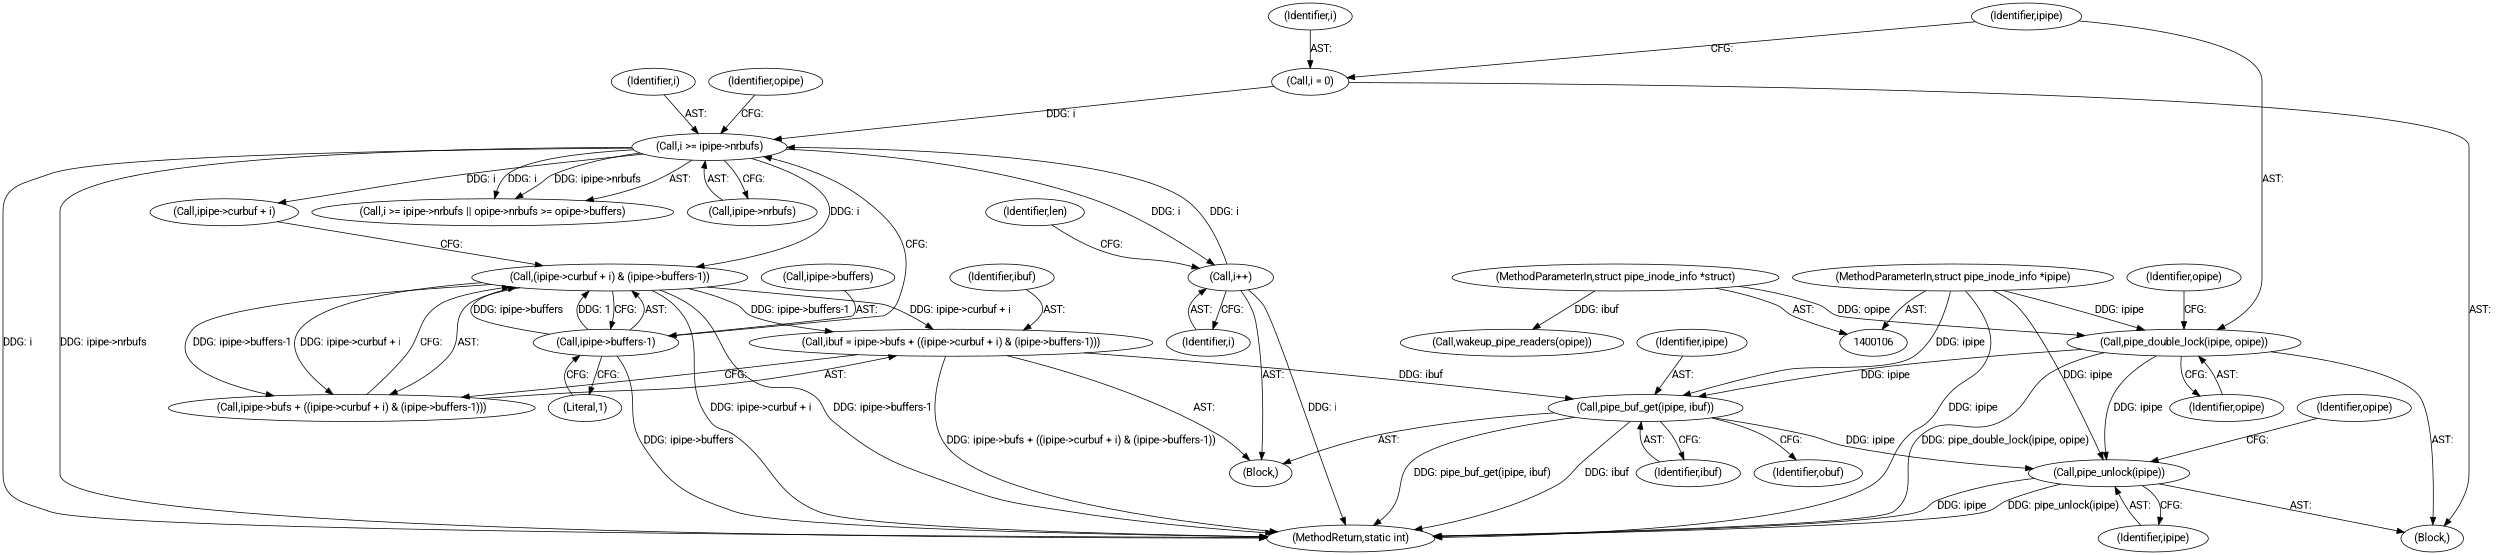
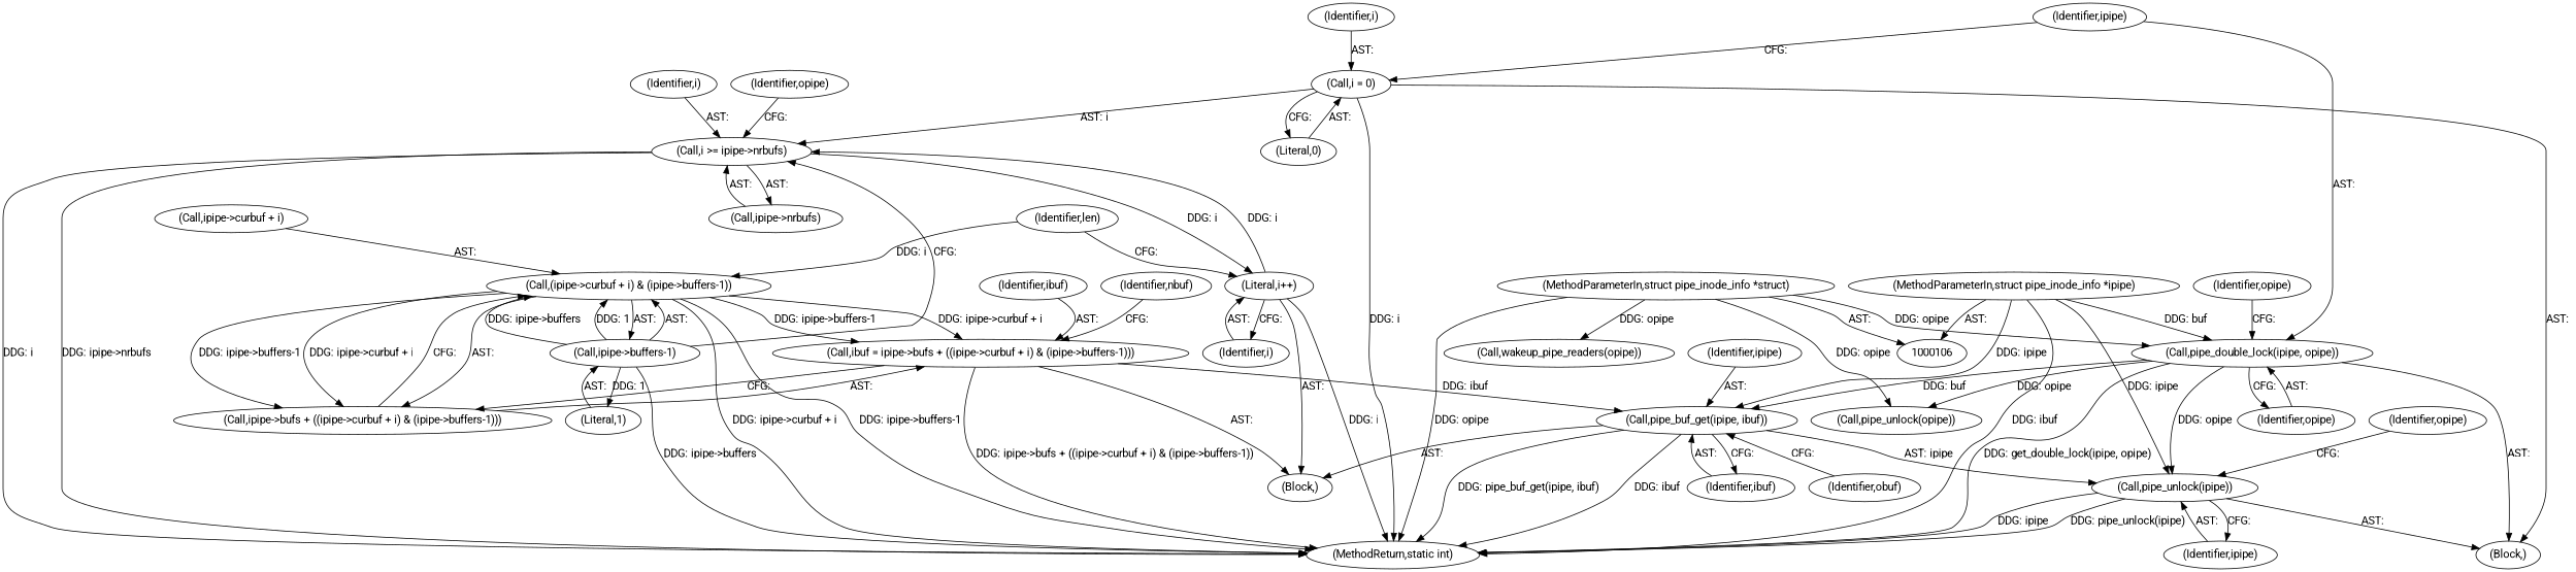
  digraph {
    fontname=Roboto
    node [fontname=Roboto]
    edge [fontname=Roboto]
    n1 [label="(Call,pipe_buf_get(ipipe, ibuf))"]
    n2 [label="(Call,pipe_unlock(ipipe))"]
    n3 [label="(MethodReturn,static int)"]
    n4 [label="(Block,)"]
    n5 [label="(Identifier,ibuf)"]
    n6 [label="(Block,)"]
    n7 [label="(Identifier,ipipe)"]
    n8 [label="(Call,pipe_double_lock(ipipe, opipe))"]
    n9 [label="(Identifier,opipe)"]
+   n10 [label="(Call,pipe_unlock(opipe))"]
    n11 [label="(MethodParameterIn,struct pipe_inode_info *ipipe)"]
-   1000106 [label=1400106]
+   1000106
    n13 [label="(MethodParameterIn,struct pipe_inode_info *struct)"]
    n14 [label="(Call,wakeup_pipe_readers(opipe))"]
    n15 [label="(Call,ibuf = ipipe->bufs + ((ipipe->curbuf + i) & (ipipe->buffers-1)))"]
    n16 [label="(Call,ipipe->bufs + ((ipipe->curbuf + i) & (ipipe->buffers-1)))"]
    n17 [label="(Call,(ipipe->curbuf + i) & (ipipe->buffers-1))"]
    n18 [label="(Call,ipipe->buffers-1)"]
    n19 [label="(Call,i >= ipipe->nrbufs)"]
    n20 [label="(Literal,1)"]
-   n21 [label="(Call,i++)"]
-   n22 [label="(Call,i >= ipipe->nrbufs || opipe->nrbufs >= opipe->buffers)"]
+   n21 [label="(Literal,i++)"]
    n23 [label="(Call,ipipe->nrbufs)"]
    n24 [label="(Call,ipipe->curbuf + i)"]
    n25 [label="(Identifier,i)"]
    n26 [label="(Call,i = 0)"]
+   n27 [label="(Literal,0)"]
    n28 [label="(Identifier,i)"]
    n29 [label="(Identifier,ibuf)"]
    n30 [label="(Identifier,i)"]
    n31 [label="(Identifier,opipe)"]
-   n32 [label="(Call,ipipe->buffers)"]
    n33 [label="(Identifier,len)"]
    n34 [label="(Identifier,ipipe)"]
    n35 [label="(Identifier,opipe)"]
    n36 [label="(Identifier,opipe)"]
    n37 [label="(Identifier,obuf)"]
+   n38 [label="(Identifier,nbuf)"]
    n39 [label="(Identifier,ipipe)"]
-   n1 -> n2 [label="DDG: ipipe"]
+   n1 -> n2 [label="AST: ipipe"]
    n1 -> n3 [label="DDG: ibuf"]
    n1 -> n3 [label="DDG: pipe_buf_get(ipipe, ibuf)"]
    n1 -> n4 [label="AST: "]
    n1 -> n5 [label="CFG: "]
    n2 -> n3 [label="DDG: ipipe"]
    n2 -> n3 [label="DDG: pipe_unlock(ipipe)"]
    n2 -> n6 [label="AST: "]
    n2 -> n7 [label="CFG: "]
    n5 -> n1 [label="AST: "]
    n7 -> n2 [label="AST: "]
-   n8 -> n1 [label="DDG: ipipe"]
-   n8 -> n2 [label="DDG: ipipe"]
-   n8 -> n3 [label="DDG: pipe_double_lock(ipipe, opipe)"]
+   n8 -> n1 [label="DDG: buf"]
+   n8 -> n2 [label="DDG: opipe"]
+   n8 -> n3 [label="DDG: get_double_lock(ipipe, opipe)"]
    n8 -> n6 [label="AST: "]
    n8 -> n9 [label="CFG: "]
+   n8 -> n10 [label="DDG: opipe"]
    n9 -> n8 [label="AST: "]
    n11 -> n1 [label="DDG: ipipe"]
    n11 -> n2 [label="DDG: ipipe"]
-   n11 -> n3 [label="DDG: ipipe"]
-   n11 -> n8 [label="DDG: ipipe"]
+   n11 -> n3 [label="DDG: ibuf"]
+   n11 -> n8 [label="DDG: buf"]
    n11 -> 1000106 [label="AST: "]
+   n13 -> n3 [label="DDG: opipe"]
    n13 -> n8 [label="DDG: opipe"]
+   n13 -> n10 [label="DDG: opipe"]
    n13 -> 1000106 [label="AST: "]
-   n13 -> n14 [label="DDG: ibuf"]
+   n13 -> n14 [label="DDG: opipe"]
    n15 -> n1 [label="DDG: ibuf"]
    n15 -> n3 [label="DDG: ipipe->bufs + ((ipipe->curbuf + i) & (ipipe->buffers-1))"]
    n15 -> n4 [label="AST: "]
    n15 -> n16 [label="CFG: "]
    n16 -> n15 [label="AST: "]
    n16 -> n17 [label="CFG: "]
    n17 -> n3 [label="DDG: ipipe->curbuf + i"]
    n17 -> n3 [label="DDG: ipipe->buffers-1"]
    n17 -> n15 [label="DDG: ipipe->curbuf + i"]
    n17 -> n15 [label="DDG: ipipe->buffers-1"]
    n17 -> n16 [label="AST: "]
    n17 -> n16 [label="DDG: ipipe->curbuf + i"]
    n17 -> n16 [label="DDG: ipipe->buffers-1"]
-   n17 -> n18 [label="CFG: "]
+   n17 -> n18 [label="AST: "]
    n18 -> n3 [label="DDG: ipipe->buffers"]
    n18 -> n17 [label="AST: "]
    n18 -> n17 [label="DDG: ipipe->buffers"]
    n18 -> n17 [label="DDG: 1"]
    n18 -> n19 [label="CFG: "]
-   n18 -> n20 [label="CFG: "]
+   n18 -> n20 [label="DDG: 1"]
    n19 -> n3 [label="DDG: i"]
    n19 -> n3 [label="DDG: ipipe->nrbufs"]
-   n19 -> n17 [label="DDG: i"]
+   n33 -> n17 [label="DDG: i"]
    n19 -> n21 [label="DDG: i"]
-   n19 -> n22 [label="AST: "]
-   n19 -> n22 [label="DDG: i"]
-   n19 -> n22 [label="DDG: ipipe->nrbufs"]
-   n19 -> n23 [label="CFG: "]
-   n19 -> n24 [label="DDG: i"]
-   n20 -> n18 [label="CFG: "]
+   n19 -> n23 [label="AST: "]
+   n20 -> n18 [label="AST: "]
    n21 -> n3 [label="DDG: i"]
    n21 -> n4 [label="AST: "]
    n21 -> n19 [label="DDG: i"]
    n21 -> n25 [label="CFG: "]
    n23 -> n19 [label="AST: "]
-   n24 -> n17 [label="CFG: "]
+   n24 -> n17 [label="AST: "]
    n25 -> n21 [label="AST: "]
+   n26 -> n3 [label="DDG: i"]
    n26 -> n6 [label="AST: "]
-   n26 -> n19 [label="DDG: i"]
+   n26 -> n19 [label="AST: i"]
+   n26 -> n27 [label="CFG: "]
+   n27 -> n26 [label="AST: "]
    n28 -> n19 [label="AST: "]
    n29 -> n15 [label="AST: "]
    n30 -> n26 [label="AST: "]
    n31 -> n19 [label="CFG: "]
-   n32 -> n18 [label="AST: "]
    n33 -> n21 [label="CFG: "]
    n34 -> n8 [label="AST: "]
    n34 -> n26 [label="CFG: "]
    n35 -> n2 [label="CFG: "]
    n36 -> n8 [label="CFG: "]
-   n1 -> n37 [label="CFG: "]
+   n37 -> n1 [label="CFG: "]
+   n38 -> n15 [label="CFG: "]
    n39 -> n1 [label="AST: "]
  }
